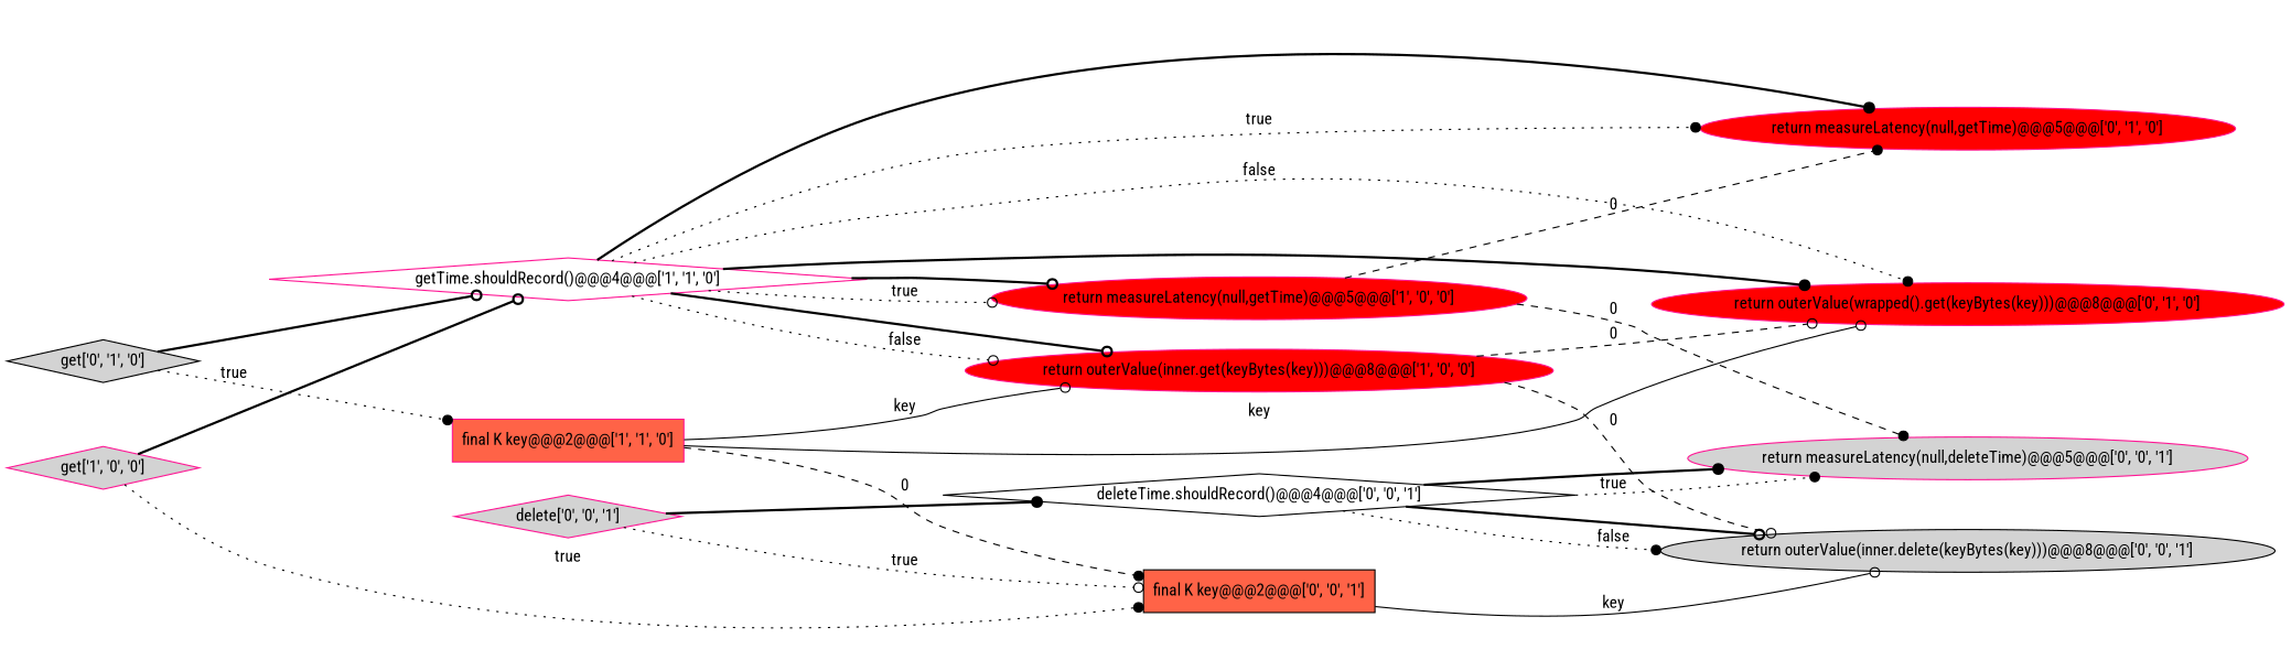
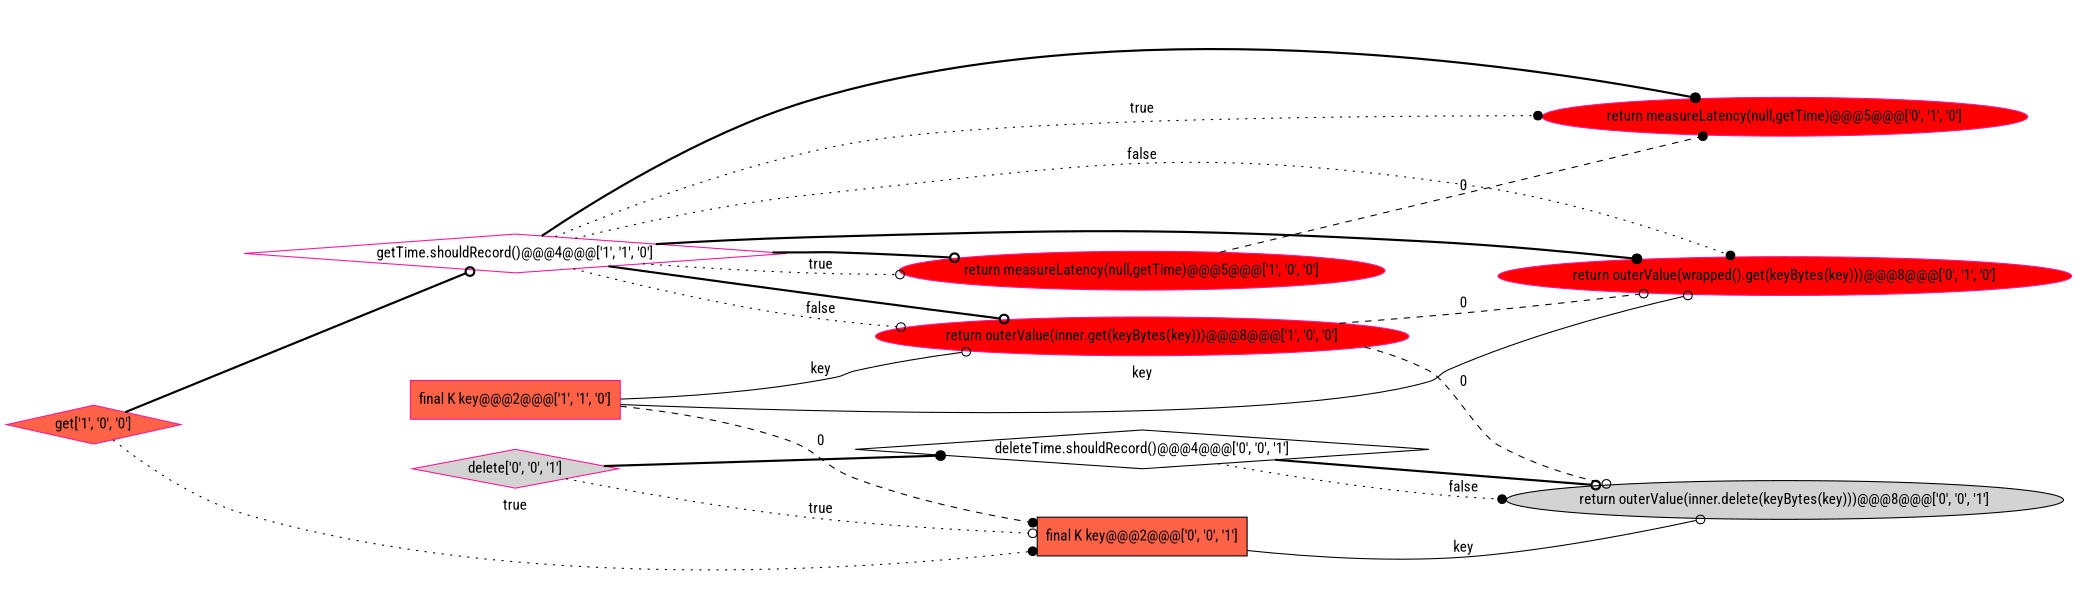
  digraph {
    fontname="Roboto Condensed"
    rankdir=LR
    node [color=deeppink fillcolor=lightgray fontname="Roboto Condensed" shape=ellipse style=filled]
    edge [arrowhead=odot fontname="Roboto Condensed" style=bold]
    n1 [fillcolor=red label="return outerValue(wrapped().get(keyBytes(key)))@@@8@@@['0', '1', '0']"]
-   n2 [label="get['1', '0', '0']" shape=diamond]
+   n2 [fillcolor=tomato label="get['1', '0', '0']" shape=diamond]
    n3 [fillcolor=white label="getTime.shouldRecord()@@@4@@@['1', '1', '0']" shape=diamond]
    n4 [color=black fillcolor=tomato label="final K key@@@2@@@['0', '0', '1']" shape=box]
    n5 [fillcolor=tomato label="final K key@@@2@@@['1', '1', '0']" shape=box]
    n6 [fillcolor=red label="return outerValue(inner.get(keyBytes(key)))@@@8@@@['1', '0', '0']"]
    n7 [fillcolor=red label="return measureLatency(null,getTime)@@@5@@@['1', '0', '0']"]
    n8 [fillcolor=red label="return measureLatency(null,getTime)@@@5@@@['0', '1', '0']"]
-   n9 [label="return measureLatency(null,deleteTime)@@@5@@@['0', '0', '1']"]
-   n10 [color=black label="get['0', '1', '0']" shape=diamond]
    n11 [color=black label="return outerValue(inner.delete(keyBytes(key)))@@@8@@@['0', '0', '1']"]
    n12 [color=black fillcolor=white label="deleteTime.shouldRecord()@@@4@@@['0', '0', '1']" shape=diamond]
    n13 [label="delete['0', '0', '1']" shape=diamond]
    n2 -> n3
    n2 -> n4 [arrowhead=dot label=true style=dotted]
    n3 -> n1 [arrowhead=dot label=false style=dotted]
    n3 -> n1 [arrowhead=dot]
    n3 -> n6
    n3 -> n6 [label=false style=dotted]
    n3 -> n7
    n3 -> n7 [label=true style=dotted]
    n3 -> n8 [arrowhead=dot]
    n3 -> n8 [arrowhead=dot label=true style=dotted]
    n4 -> n11 [label=key style=solid]
    n5 -> n1 [label=key style=solid]
    n5 -> n4 [arrowhead=dot label=0 style=dashed]
    n5 -> n6 [label=key style=solid]
    n6 -> n1 [label=0 style=dashed]
    n6 -> n11 [label=0 style=dashed]
    n7 -> n8 [arrowhead=dot label=0 style=dashed]
-   n7 -> n9 [arrowhead=dot label=0 style=dashed]
-   n10 -> n3
-   n10 -> n5 [arrowhead=dot label=true style=dotted]
-   n12 -> n9 [arrowhead=dot label=true style=dotted]
-   n12 -> n9 [arrowhead=dot]
    n12 -> n11
    n12 -> n11 [arrowhead=dot label=false style=dotted]
    n13 -> n4 [label=true style=dotted]
    n13 -> n12 [arrowhead=dot]
  }
